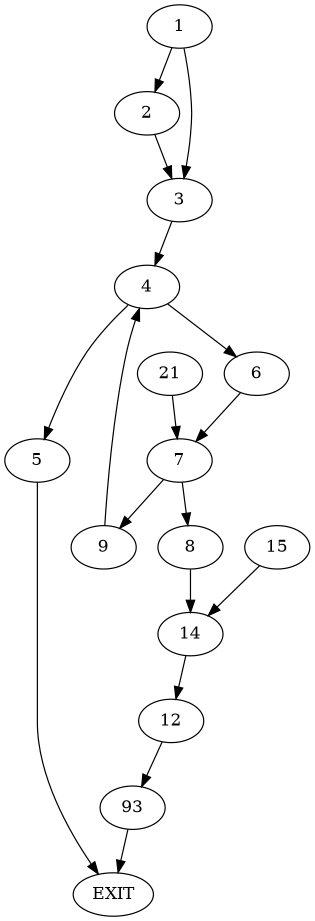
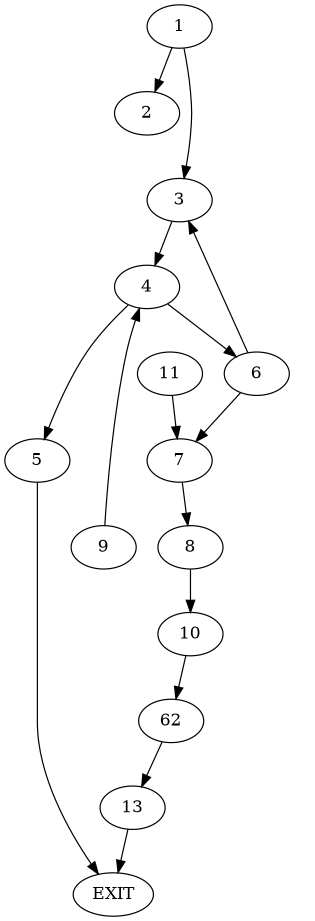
  digraph {
    1
    2
    3
    n4 [label=EXIT]
    4
    5
    6
    7
    8
    9
-   10 [label=14]
-   12
-   11 [label=21]
-   13 [label=93]
-   15
+   10
+   12 [label=62]
+   11
+   13
    1 -> 2
    1 -> 3
-   2 -> 3
+   6 -> 3
    3 -> 4
    4 -> 5
    4 -> 6
    5 -> n4
    6 -> 7
    7 -> 8
-   7 -> 9
    8 -> 10
    9 -> 4
    10 -> 12
    12 -> 13
    11 -> 7
    13 -> n4
-   15 -> 10
  }
